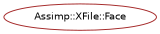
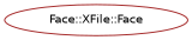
  digraph {
    rankdir=LR
-   n1 [color=brown fillcolor=white fontname=Helvetica fontsize=10 height=0.2 label="Assimp::XFile::Face" shape=ellipse style=filled width=0.4]
+   n1 [color=brown fillcolor=white fontname=Helvetica fontsize=10 height=0.2 label="Face::XFile::Face" shape=ellipse style=filled width=0.4]
  }
